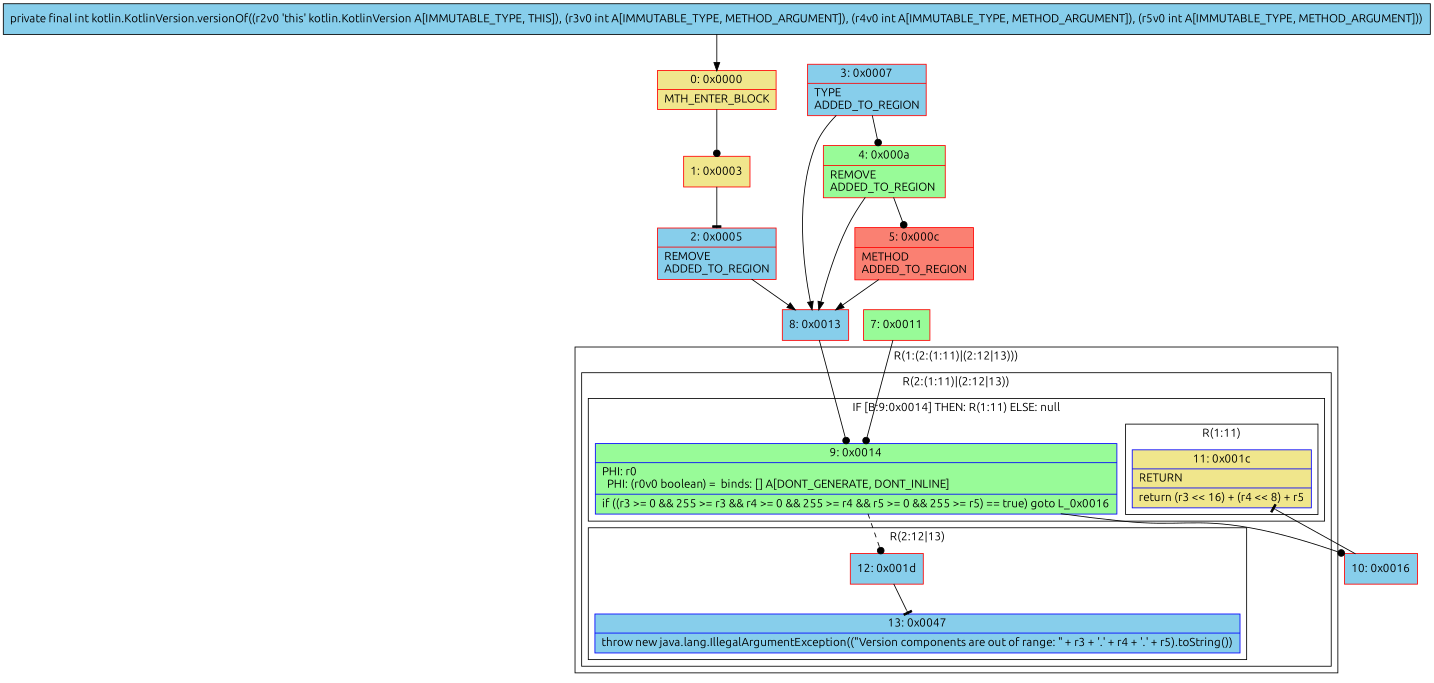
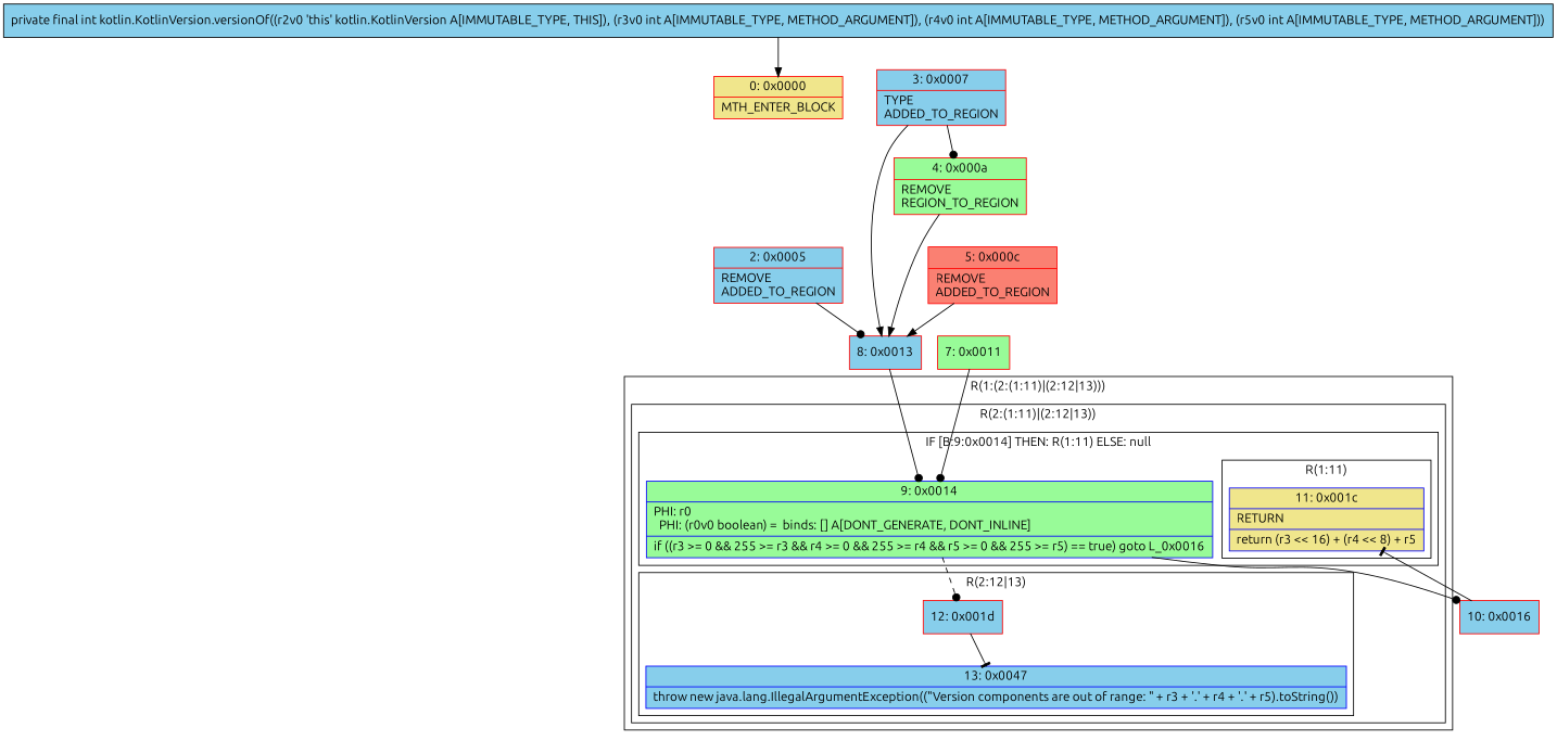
  digraph {
    fontname=Ubuntu
    node [color=red fillcolor=skyblue fontname=Ubuntu shape=record style=filled]
    edge [arrowhead=dot fontname=Ubuntu]
    n1 [color=blue fillcolor=khaki label="{11\:\ 0x001c|RETURN\l|return (r3 \<\< 16) + (r4 \<\< 8) + r5\l}"]
    n2 [color=blue fillcolor=palegreen label="{9\:\ 0x0014|PHI: r0 \l  PHI: (r0v0 boolean) =  binds: [] A[DONT_GENERATE, DONT_INLINE]\l|if ((r3 \>= 0 && 255 \>= r3 && r4 \>= 0 && 255 \>= r4 && r5 \>= 0 && 255 \>= r5) == true) goto L_0x0016\l}"]
    n3 [label="{12\:\ 0x001d}"]
    n4 [color=blue label="{13\:\ 0x0047|throw new java.lang.IllegalArgumentException((\"Version components are out of range: \" + r3 + '.' + r4 + '.' + r5).toString())\l}"]
    n5 [label="{10\:\ 0x0016}"]
    n6 [fillcolor=khaki label="{0\:\ 0x0000|MTH_ENTER_BLOCK\l}"]
-   n7 [fillcolor=khaki label="{1\:\ 0x0003}"]
    n8 [label="{2\:\ 0x0005|REMOVE\lADDED_TO_REGION\l}"]
    n9 [label="{8\:\ 0x0013}"]
    n10 [label="{3\:\ 0x0007|TYPE\lADDED_TO_REGION\l}"]
-   n11 [fillcolor=palegreen label="{4\:\ 0x000a|REMOVE\lADDED_TO_REGION\l}"]
-   n12 [fillcolor=salmon label="{5\:\ 0x000c|METHOD\lADDED_TO_REGION\l}"]
+   n11 [fillcolor=palegreen label="{4\:\ 0x000a|REMOVE\lREGION_TO_REGION\l}"]
+   n12 [fillcolor=salmon label="{5\:\ 0x000c|REMOVE\lADDED_TO_REGION\l}"]
    n13 [fillcolor=palegreen label="{7\:\ 0x0011}"]
    n14 [label="{private final int kotlin.KotlinVersion.versionOf((r2v0 'this' kotlin.KotlinVersion A[IMMUTABLE_TYPE, THIS]), (r3v0 int A[IMMUTABLE_TYPE, METHOD_ARGUMENT]), (r4v0 int A[IMMUTABLE_TYPE, METHOD_ARGUMENT]), (r5v0 int A[IMMUTABLE_TYPE, METHOD_ARGUMENT])) }" color=""]
    subgraph cluster_1 {
      label="R(1:(2:(1:11)|(2:12|13)))"
      subgraph cluster_2 {
        label="R(2:(1:11)|(2:12|13))"
        subgraph cluster_3 {
          label="IF [B:9:0x0014] THEN: R(1:11) ELSE: null"
          n2
          subgraph cluster_4 {
            label="R(1:11)"
            n1
          }
        }
        subgraph cluster_5 {
          label="R(2:12|13)"
          n3
          n4
        }
      }
    }
    n2 -> n3 [style=dashed]
    n2 -> n5
    n3 -> n4 [arrowhead=tee]
    n5 -> n1 [arrowhead=tee]
-   n6 -> n7
-   n7 -> n8 [arrowhead=tee]
-   n8 -> n9 [arrowhead=normal]
+   n8 -> n9
    n9 -> n2
    n10 -> n9 [arrowhead=normal]
    n10 -> n11
    n11 -> n9 [arrowhead=normal]
-   n11 -> n12
    n12 -> n9 [arrowhead=normal]
    n13 -> n2
    n14 -> n6 [arrowhead=normal]
  }
